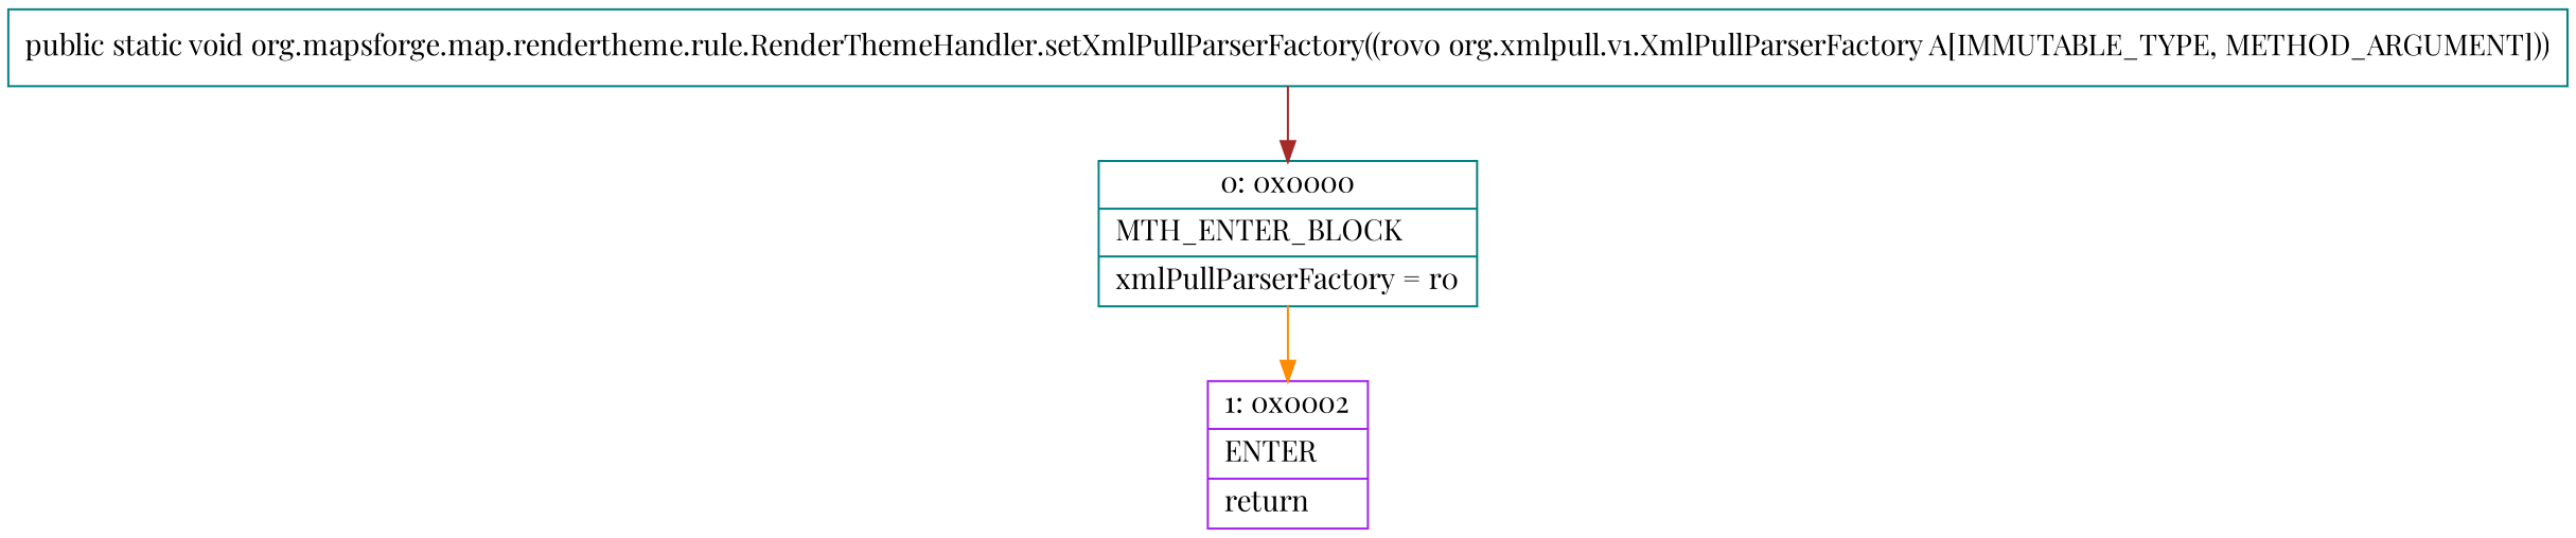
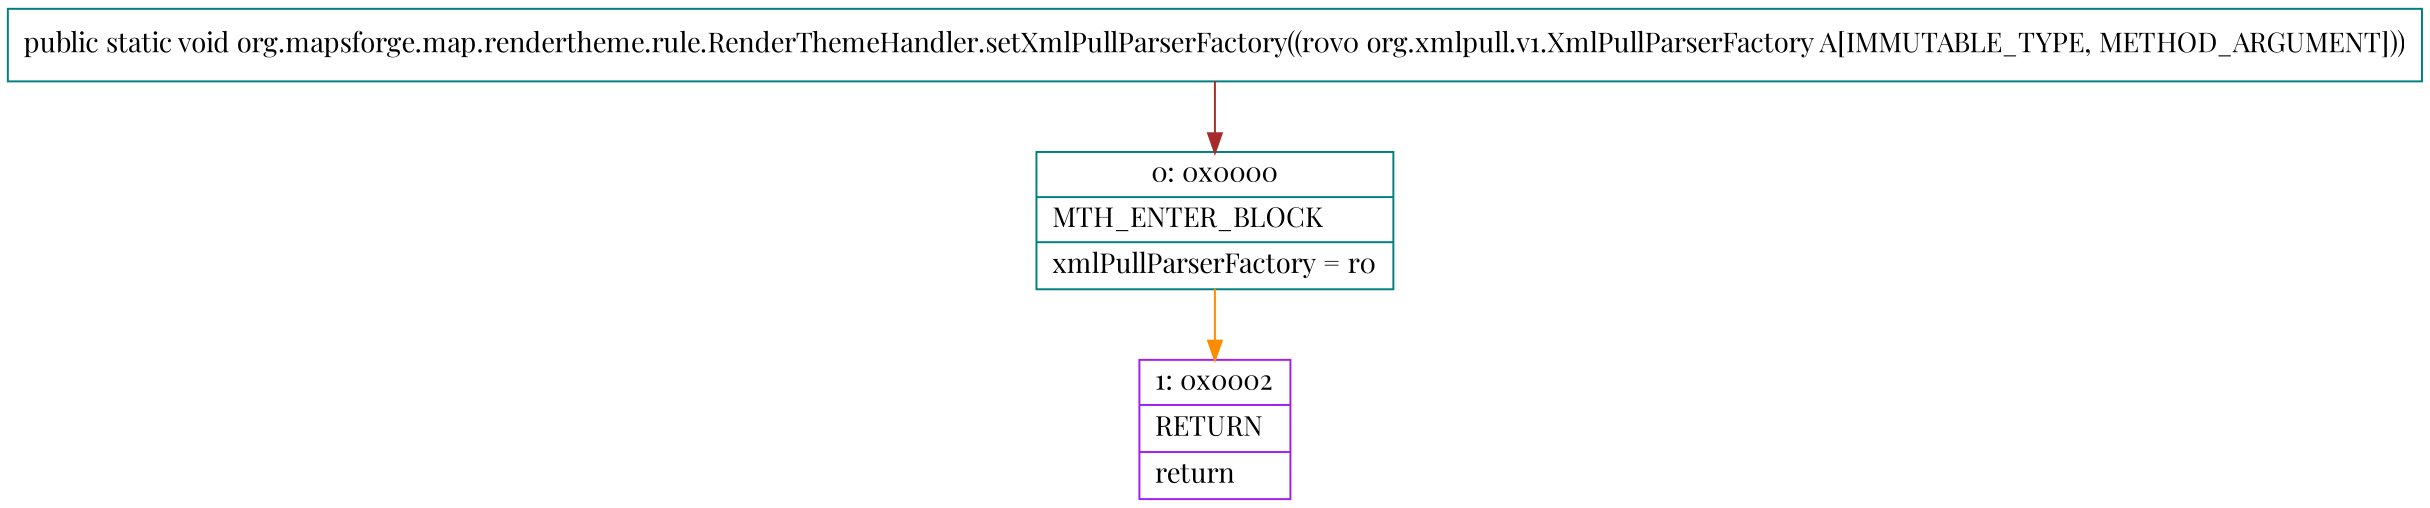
  digraph {
    fontname="Playfair Display"
    node [shape=record color=teal fontname="Playfair Display"]
    edge [fontname="Playfair Display"]
    n1 [label="{0\:\ 0x0000|MTH_ENTER_BLOCK\l|xmlPullParserFactory = r0\l}"]
-   n2 [label="{1\:\ 0x0002|ENTER\l|return\l}" color=purple]
+   n2 [label="{1\:\ 0x0002|RETURN\l|return\l}" color=purple]
    n3 [label="{public static void org.mapsforge.map.rendertheme.rule.RenderThemeHandler.setXmlPullParserFactory((r0v0 org.xmlpull.v1.XmlPullParserFactory A[IMMUTABLE_TYPE, METHOD_ARGUMENT])) }"]
    n1 -> n2 [color=darkorange]
    n3 -> n1 [color=brown]
  }
